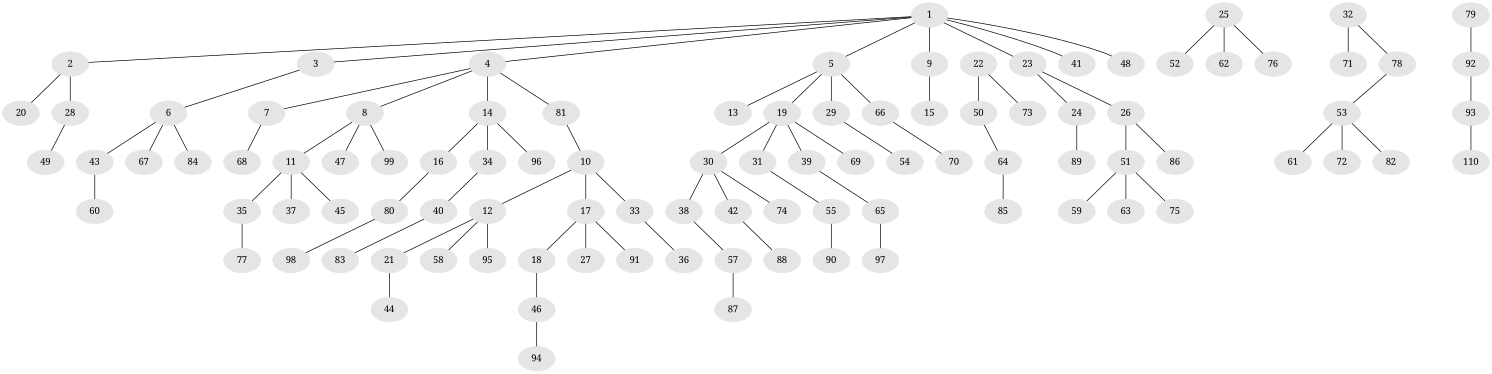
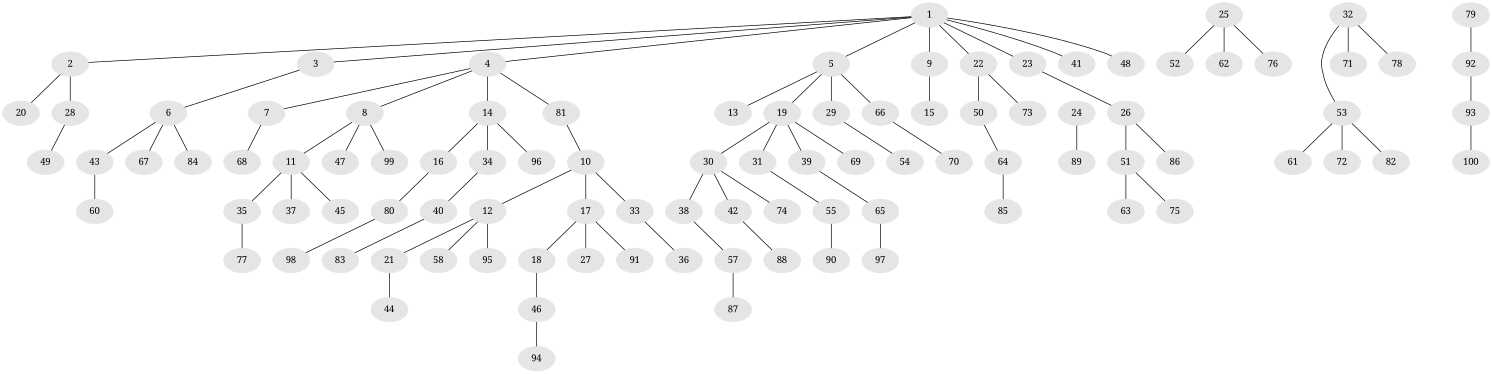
  graph {
    fontname="Noto Serif"
    node [color=gray90 fontname="Noto Serif" style=filled]
    edge [fontname="Noto Serif"]
    1
    2
    3
    4
    5
    9
    22
    23
    41
    48
    20
    28
    6
    7
    8
    14
    81
    13
    19
    29
    66
    15
    50
    73
    24
    26
    25
    52
    62
    76
    49
    43
    67
    84
    68
    11
    47
    99
    10
    12
    17
    33
    16
    34
    96
    30
    31
    39
    69
    54
    70
    60
    35
    37
    45
    21
    58
    95
    18
    27
    91
    36
    77
    44
    80
    40
    32
    53
    71
    78
    98
    46
    94
    38
    42
    74
    55
    65
    64
    89
    51
    86
-   59
    63
    75
    57
    88
    90
    61
    72
    82
    83
    87
    97
    85
    79
    92
    93
-   100 [label=110]
+   100
    1 -- 2
    1 -- 3
    1 -- 4
    1 -- 5
    1 -- 9
+   1 -- 22
    1 -- 23
    1 -- 41
    1 -- 48
    2 -- 20
    2 -- 28
    3 -- 6
    4 -- 7
    4 -- 8
    4 -- 14
    4 -- 81
    5 -- 13
    5 -- 19
    5 -- 29
    5 -- 66
    9 -- 15
    22 -- 50
    22 -- 73
-   23 -- 24
    23 -- 26
    28 -- 49
    6 -- 43
    6 -- 67
    6 -- 84
    7 -- 68
    8 -- 11
    8 -- 47
    8 -- 99
    14 -- 16
    14 -- 34
    14 -- 96
    81 -- 10
    19 -- 30
    19 -- 31
    19 -- 39
    19 -- 69
    29 -- 54
    66 -- 70
    50 -- 64
    24 -- 89
    26 -- 51
    26 -- 86
    25 -- 52
    25 -- 62
    25 -- 76
    43 -- 60
    11 -- 35
    11 -- 37
    11 -- 45
    10 -- 12
    10 -- 17
    10 -- 33
    12 -- 21
    12 -- 58
    12 -- 95
    17 -- 18
    17 -- 27
    17 -- 91
    33 -- 36
    16 -- 80
    34 -- 40
    30 -- 38
    30 -- 42
    30 -- 74
    31 -- 55
    39 -- 65
    35 -- 77
    21 -- 44
    18 -- 46
    80 -- 98
    40 -- 83
-   78 -- 53
+   32 -- 53
    32 -- 71
    32 -- 78
    53 -- 61
    53 -- 72
    53 -- 82
    46 -- 94
    38 -- 57
    42 -- 88
    55 -- 90
    65 -- 97
    64 -- 85
-   51 -- 59
    51 -- 63
    51 -- 75
    57 -- 87
    79 -- 92
    92 -- 93
    93 -- 100
  }
